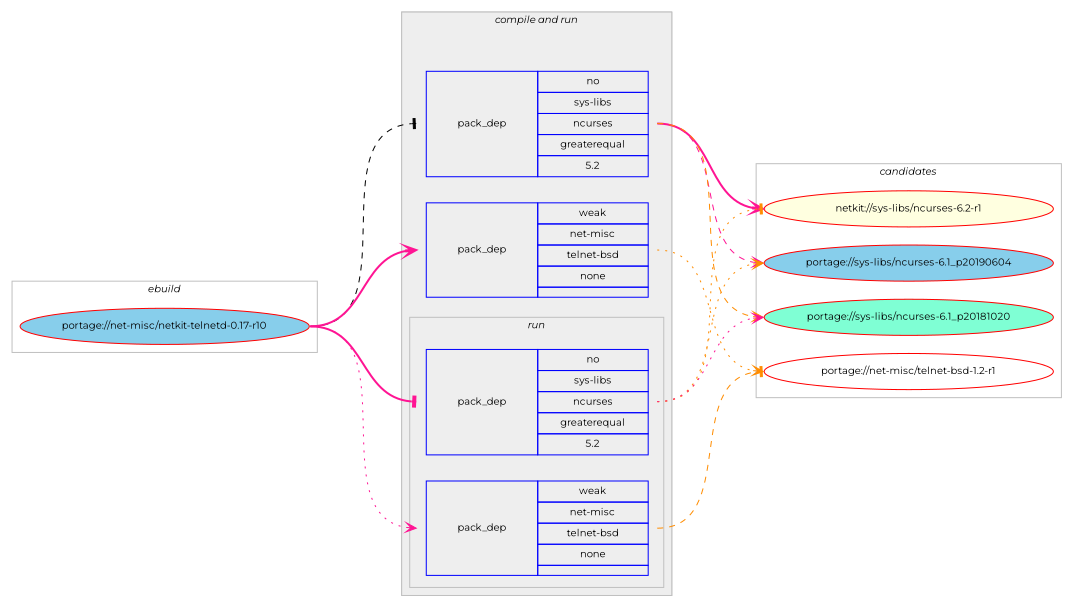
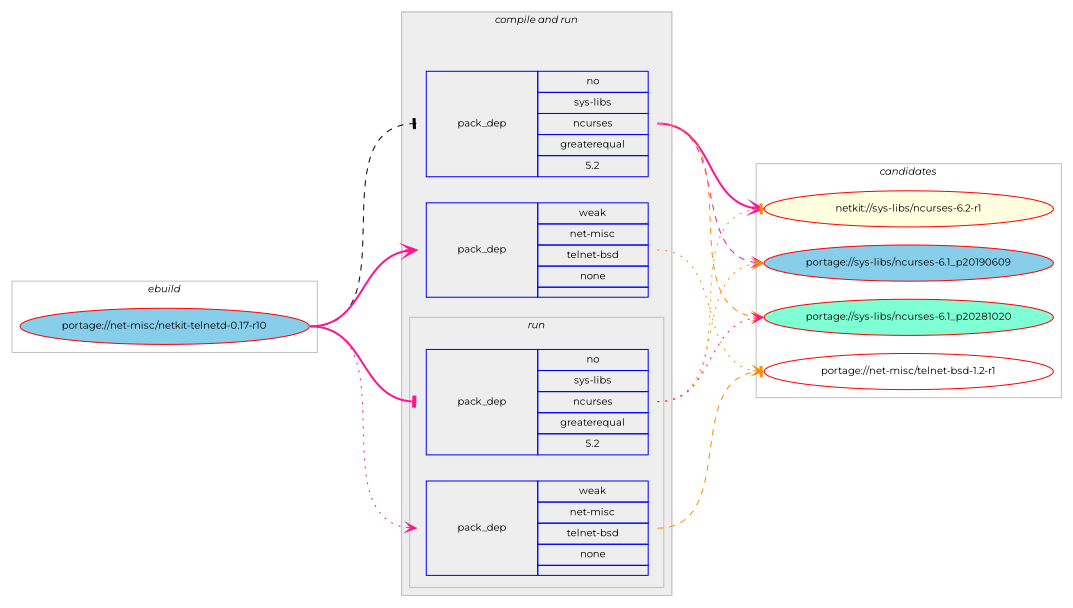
  digraph {
    compound=true
    concentrate=true
    fontname=Montserrat
    fontsize=10
    newrank=true
    rankdir=LR
    ranksep=1.5
    node [color=red fontname=Montserrat fontsize=10 style=filled]
    edge [arrowhead=vee color=deeppink fontname=Montserrat headport=w style=dotted tailport=e weight=100]
    n1 [fillcolor=skyblue label="portage://net-misc/netkit-telnetd-0.17-r10" width=4]
    n2 [color=blue label=<<TABLE BORDER="0" CELLBORDER="1" CELLSPACING="0" CELLPADDING="4" WIDTH="220"><TR><TD ROWSPAN="6" CELLPADDING="30">pack_dep</TD></TR><TR><TD WIDTH="110">no</TD></TR><TR><TD>sys-libs</TD></TR><TR><TD>ncurses</TD></TR><TR><TD>greaterequal</TD></TR><TR><TD>5.2</TD></TR></TABLE>> shape=none style=""]
    n3 [color=blue label=<<TABLE BORDER="0" CELLBORDER="1" CELLSPACING="0" CELLPADDING="4" WIDTH="220"><TR><TD ROWSPAN="6" CELLPADDING="30">pack_dep</TD></TR><TR><TD WIDTH="110">weak</TD></TR><TR><TD>net-misc</TD></TR><TR><TD>telnet-bsd</TD></TR><TR><TD>none</TD></TR><TR><TD></TD></TR></TABLE>> shape=none style=""]
    n4 [color=blue label=<<TABLE BORDER="0" CELLBORDER="1" CELLSPACING="0" CELLPADDING="4" WIDTH="220"><TR><TD ROWSPAN="6" CELLPADDING="30">pack_dep</TD></TR><TR><TD WIDTH="110">no</TD></TR><TR><TD>sys-libs</TD></TR><TR><TD>ncurses</TD></TR><TR><TD>greaterequal</TD></TR><TR><TD>5.2</TD></TR></TABLE>> shape=none style=""]
    n5 [color=blue label=<<TABLE BORDER="0" CELLBORDER="1" CELLSPACING="0" CELLPADDING="4" WIDTH="220"><TR><TD ROWSPAN="6" CELLPADDING="30">pack_dep</TD></TR><TR><TD WIDTH="110">weak</TD></TR><TR><TD>net-misc</TD></TR><TR><TD>telnet-bsd</TD></TR><TR><TD>none</TD></TR><TR><TD></TD></TR></TABLE>> shape=none style=""]
    n6 [fillcolor=lightyellow label="netkit://sys-libs/ncurses-6.2-r1" width=4]
-   n7 [fillcolor=skyblue label="portage://sys-libs/ncurses-6.1_p20190604" width=4]
-   n8 [fillcolor=aquamarine label="portage://sys-libs/ncurses-6.1_p20181020" width=4]
+   n7 [fillcolor=skyblue label="portage://sys-libs/ncurses-6.1_p20190609" width=4]
+   n8 [fillcolor=aquamarine label="portage://sys-libs/ncurses-6.1_p20281020" width=4]
    n9 [fillcolor=white label="portage://net-misc/telnet-bsd-1.2-r1" width=4]
    subgraph cluster_1 {
      color=gray
      label=<<i>ebuild</i>>
      rank=same
      n1
    }
    subgraph cluster_2 {
      color=gray
      label=<<i>dependencies</i>>
      subgraph cluster_3 {
        color=gray
        fillcolor="#eeeeee"
        label=<<i>compile</i>>
        style=filled
        subgraph sub_4 {
          color=gray
          fillcolor="#eeeeee"
          label=<<i>compile</i>>
          style=filled
          n2
        }
        subgraph sub_5 {
          color=gray
          fillcolor="#eeeeee"
          label=<<i>compile</i>>
          style=filled
          n3
        }
      }
      subgraph cluster_6 {
        color=gray
        fillcolor="#eeeeee"
        label=<<i>compile and run</i>>
        style=filled
      }
      subgraph cluster_7 {
        color=gray
        fillcolor="#eeeeee"
        label=<<i>run</i>>
        style=filled
        subgraph sub_8 {
          color=gray
          fillcolor="#eeeeee"
          label=<<i>run</i>>
          style=filled
          n4
        }
        subgraph sub_9 {
          color=gray
          fillcolor="#eeeeee"
          label=<<i>run</i>>
          style=filled
          n5
        }
      }
    }
    subgraph cluster_10 {
      color=gray
      label=<<i>candidates</i>>
      rank=same
      subgraph sub_11 {
        color=black
        label=<<i>candidates</i>>
        nodesep=1
        rank=same
        n6
        n7
        n8
      }
      subgraph sub_12 {
        color=black
        label=<<i>candidates</i>>
        nodesep=1
        rank=same
        n9
      }
      subgraph sub_13 {
        color=black
        label=<<i>candidates</i>>
        nodesep=1
        rank=same
        n6
        n7
        n8
      }
      subgraph sub_14 {
        color=black
        label=<<i>candidates</i>>
        nodesep=1
        rank=same
        n9
      }
    }
    n1 -> n2 [arrowhead=tee color=black style=dashed weight=20]
    n1 -> n3 [style=bold weight=20]
    n1 -> n4 [arrowhead=tee style=bold weight=20]
    n1 -> n5 [weight=20]
    n2 -> n6 [style=bold]
    n2 -> n7 [style=dashed]
    n2 -> n8 [color=darkorange style=dashed]
    n3 -> n9 [color=darkorange]
    n4 -> n6 [arrowhead=tee color=darkorange]
    n4 -> n7 [color=darkorange]
    n4 -> n8
    n5 -> n9 [arrowhead=tee color=darkorange style=dashed]
  }
